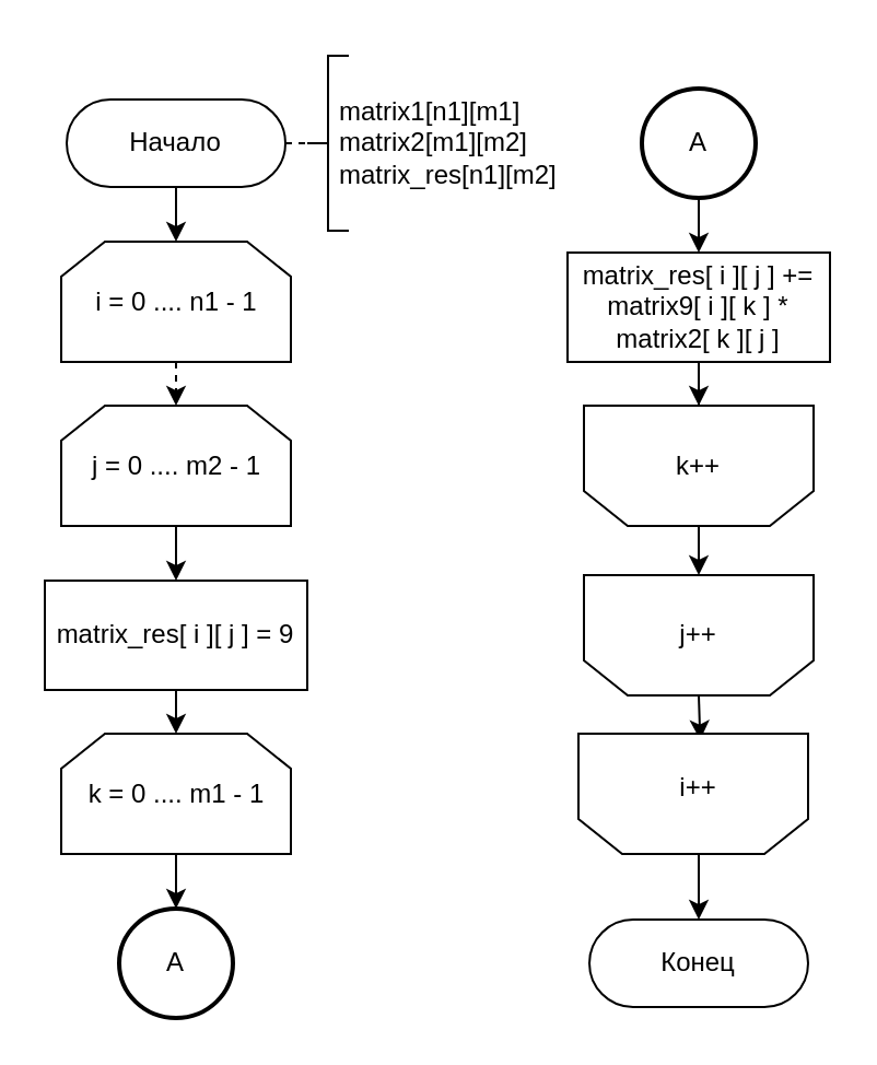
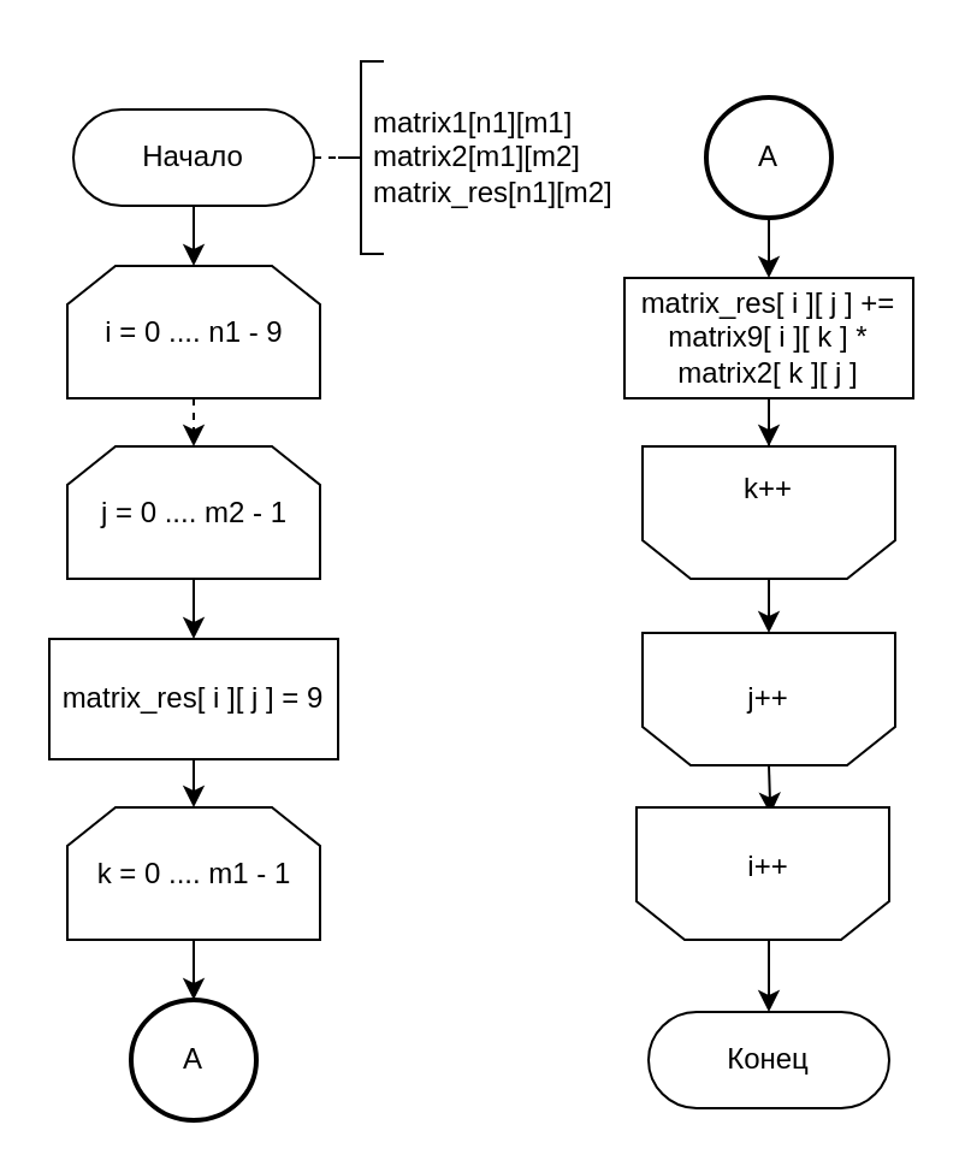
  <mxCell id="0" />
  <mxCell id="1" parent="0" />
  <mxCell id="2" style="edgeStyle=orthogonalEdgeStyle;rounded=0;orthogonalLoop=1;jettySize=auto;html=1;exitX=0.5;exitY=0.5;exitDx=0;exitDy=20;exitPerimeter=0;entryX=0.5;entryY=0;entryDx=0;entryDy=0;" edge="1" parent="1" source="3" target="5"><mxGeometry relative="1" as="geometry" /></mxCell>
  <mxCell id="3" value="Начало" style="html=1;dashed=0;whiteSpace=wrap;shape=mxgraph.dfd.start" vertex="1" parent="1"><mxGeometry x="30" y="45" width="100" height="40" as="geometry" /></mxCell>
  <mxCell id="4" style="edgeStyle=orthogonalEdgeStyle;rounded=0;orthogonalLoop=1;jettySize=auto;html=1;exitX=0.5;exitY=1;exitDx=0;exitDy=0;entryX=0.5;entryY=0;entryDx=0;entryDy=0;dashed=1;" edge="1" parent="1" source="5" target="8"><mxGeometry relative="1" as="geometry" /></mxCell>
- <mxCell id="5" value="i = 0 .... n1 - 1" style="shape=loopLimit;whiteSpace=wrap;html=1;" vertex="1" parent="1"><mxGeometry x="27.5" y="110" width="105" height="55" as="geometry" /></mxCell>
+ <mxCell id="5" value="i = 0 .... n1 - 9" style="shape=loopLimit;whiteSpace=wrap;html=1;" vertex="1" parent="1"><mxGeometry x="27.5" y="110" width="105" height="55" as="geometry" /></mxCell>
  <mxCell id="6" value="matrix1[n1][m1]&lt;br style=&quot;text-align: center;&quot;&gt;matrix2[m1&lt;span style=&quot;text-align: center;&quot;&gt;][m2]&lt;/span&gt;&lt;br style=&quot;text-align: center;&quot;&gt;&lt;span style=&quot;text-align: center;&quot;&gt;matrix_res[n1][m2]&lt;/span&gt;" style="text;strokeColor=none;fillColor=none;align=left;verticalAlign=middle;spacingLeft=4;spacingRight=4;overflow=hidden;points=[[0,0.5],[1,0.5]];portConstraint=eastwest;rotatable=0;whiteSpace=wrap;html=1;" vertex="1" parent="1"><mxGeometry x="149" y="20" width="110" height="90" as="geometry" /></mxCell>
  <mxCell id="7" style="edgeStyle=orthogonalEdgeStyle;rounded=0;orthogonalLoop=1;jettySize=auto;html=1;exitX=0.5;exitY=1;exitDx=0;exitDy=0;entryX=0.5;entryY=0;entryDx=0;entryDy=0;" edge="1" parent="1" source="8" target="12"><mxGeometry relative="1" as="geometry" /></mxCell>
  <mxCell id="8" value="j = 0 .... m2 - 1" style="shape=loopLimit;whiteSpace=wrap;html=1;" vertex="1" parent="1"><mxGeometry x="27.5" y="185" width="105" height="55" as="geometry" /></mxCell>
  <mxCell id="9" style="edgeStyle=orthogonalEdgeStyle;rounded=0;orthogonalLoop=1;jettySize=auto;html=1;exitX=0.5;exitY=1;exitDx=0;exitDy=0;entryX=0.5;entryY=0;entryDx=0;entryDy=0;entryPerimeter=0;" edge="1" parent="1" source="10" target="13"><mxGeometry relative="1" as="geometry" /></mxCell>
  <mxCell id="10" value="k = 0 .... m1 - 1" style="shape=loopLimit;whiteSpace=wrap;html=1;" vertex="1" parent="1"><mxGeometry x="27.5" y="335" width="105" height="55" as="geometry" /></mxCell>
  <mxCell id="11" style="edgeStyle=orthogonalEdgeStyle;rounded=0;orthogonalLoop=1;jettySize=auto;html=1;exitX=0.5;exitY=1;exitDx=0;exitDy=0;entryX=0.5;entryY=0;entryDx=0;entryDy=0;" edge="1" parent="1" source="12" target="10"><mxGeometry relative="1" as="geometry" /></mxCell>
  <mxCell id="12" value="matrix_res[ i ][ j ] = 9" style="rounded=0;whiteSpace=wrap;html=1;" vertex="1" parent="1"><mxGeometry x="20" y="265" width="120" height="50" as="geometry" /></mxCell>
  <mxCell id="13" value="A" style="strokeWidth=2;html=1;shape=mxgraph.flowchart.start_2;whiteSpace=wrap;" vertex="1" parent="1"><mxGeometry x="54" y="415" width="52" height="50" as="geometry" /></mxCell>
  <mxCell id="14" style="edgeStyle=orthogonalEdgeStyle;rounded=0;orthogonalLoop=1;jettySize=auto;html=1;exitX=0.5;exitY=1;exitDx=0;exitDy=0;exitPerimeter=0;" edge="1" parent="1" source="15" target="17"><mxGeometry relative="1" as="geometry" /></mxCell>
  <mxCell id="15" value="A" style="strokeWidth=2;html=1;shape=mxgraph.flowchart.start_2;whiteSpace=wrap;" vertex="1" parent="1"><mxGeometry x="293" y="40" width="52" height="50" as="geometry" /></mxCell>
  <mxCell id="16" style="edgeStyle=orthogonalEdgeStyle;rounded=0;orthogonalLoop=1;jettySize=auto;html=1;exitX=0.5;exitY=1;exitDx=0;exitDy=0;" edge="1" parent="1" source="17" target="19"><mxGeometry relative="1" as="geometry" /></mxCell>
  <mxCell id="17" value="matrix_res[ i ][ j ] += matrix9[ i ][ k ] * matrix2[ k ][ j ]" style="rounded=0;whiteSpace=wrap;html=1;" vertex="1" parent="1"><mxGeometry x="259" y="115" width="120" height="50" as="geometry" /></mxCell>
  <mxCell id="18" style="edgeStyle=orthogonalEdgeStyle;rounded=0;orthogonalLoop=1;jettySize=auto;html=1;exitX=0.5;exitY=0;exitDx=0;exitDy=0;" edge="1" parent="1" source="19" target="21"><mxGeometry relative="1" as="geometry" /></mxCell>
  <mxCell id="19" value="&lt;br&gt;" style="shape=loopLimit;whiteSpace=wrap;html=1;rotation=-180;" vertex="1" parent="1"><mxGeometry x="266.5" y="185" width="105" height="55" as="geometry" /></mxCell>
  <mxCell id="20" style="edgeStyle=orthogonalEdgeStyle;rounded=0;orthogonalLoop=1;jettySize=auto;html=1;exitX=0.5;exitY=0;exitDx=0;exitDy=0;entryX=0.47;entryY=0.948;entryDx=0;entryDy=0;entryPerimeter=0;" edge="1" parent="1" source="21" target="23"><mxGeometry relative="1" as="geometry" /></mxCell>
  <mxCell id="21" value="&lt;br&gt;" style="shape=loopLimit;whiteSpace=wrap;html=1;rotation=-180;" vertex="1" parent="1"><mxGeometry x="266.5" y="262.5" width="105" height="55" as="geometry" /></mxCell>
  <mxCell id="22" style="edgeStyle=orthogonalEdgeStyle;rounded=0;orthogonalLoop=1;jettySize=auto;html=1;exitX=0.5;exitY=0;exitDx=0;exitDy=0;entryX=0.5;entryY=0.5;entryDx=0;entryDy=-20;entryPerimeter=0;" edge="1" parent="1" source="23" target="24"><mxGeometry relative="1" as="geometry" /></mxCell>
  <mxCell id="23" value="&lt;br&gt;" style="shape=loopLimit;whiteSpace=wrap;html=1;rotation=-180;" vertex="1" parent="1"><mxGeometry x="264" y="335" width="105" height="55" as="geometry" /></mxCell>
  <mxCell id="24" value="Конец" style="html=1;dashed=0;whiteSpace=wrap;shape=mxgraph.dfd.start" vertex="1" parent="1"><mxGeometry x="269" y="420" width="100" height="40" as="geometry" /></mxCell>
- <mxCell id="25" value="k++" style="text;html=1;strokeColor=none;fillColor=none;align=center;verticalAlign=middle;whiteSpace=wrap;rounded=0;" vertex="1" parent="1"><mxGeometry x="289" y="197.5" width="60" height="30" as="geometry" /></mxCell>
+ <mxCell id="25" value="k++" style="text;html=1;strokeColor=none;fillColor=none;align=center;verticalAlign=middle;whiteSpace=wrap;rounded=0;" vertex="1" parent="1"><mxGeometry x="289" y="187.5" width="60" height="30" as="geometry" /></mxCell>
  <mxCell id="26" value="j++" style="text;html=1;strokeColor=none;fillColor=none;align=center;verticalAlign=middle;whiteSpace=wrap;rounded=0;" vertex="1" parent="1"><mxGeometry x="289" y="275" width="60" height="30" as="geometry" /></mxCell>
  <mxCell id="27" value="i++" style="text;html=1;strokeColor=none;fillColor=none;align=center;verticalAlign=middle;whiteSpace=wrap;rounded=0;" vertex="1" parent="1"><mxGeometry x="289" y="345" width="60" height="30" as="geometry" /></mxCell>
  <mxCell id="28" value="" style="strokeWidth=1;html=1;shape=mxgraph.flowchart.annotation_2;align=left;labelPosition=right;pointerEvents=1;" vertex="1" parent="1"><mxGeometry x="140" y="25" width="19" height="80" as="geometry" /></mxCell>
  <mxCell id="29" value="" style="endArrow=none;dashed=1;html=1;rounded=0;entryX=0;entryY=0.5;entryDx=0;entryDy=0;entryPerimeter=0;" edge="1" parent="1" target="28"><mxGeometry width="50" height="50" relative="1" as="geometry"><mxPoint x="130" y="65" as="sourcePoint" /><mxPoint x="140" y="65" as="targetPoint" /></mxGeometry></mxCell>
